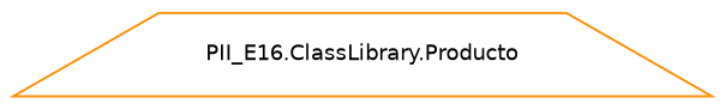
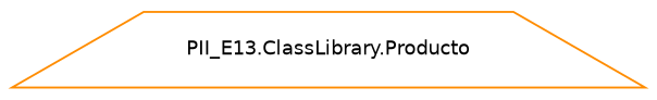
  digraph {
    rankdir=LR
-   n1 [color=darkorange fillcolor=white fontname=Helvetica fontsize=10 height=0.2 label="PII_E16.ClassLibrary.Producto" shape=trapezium style=filled width=0.4]
+   n1 [color=darkorange fillcolor=white fontname=Helvetica fontsize=10 height=0.2 label="PII_E13.ClassLibrary.Producto" shape=trapezium style=filled width=0.4]
  }
